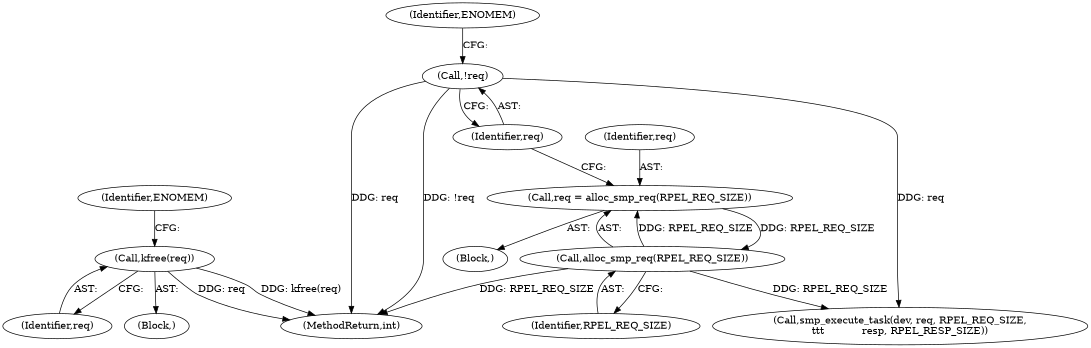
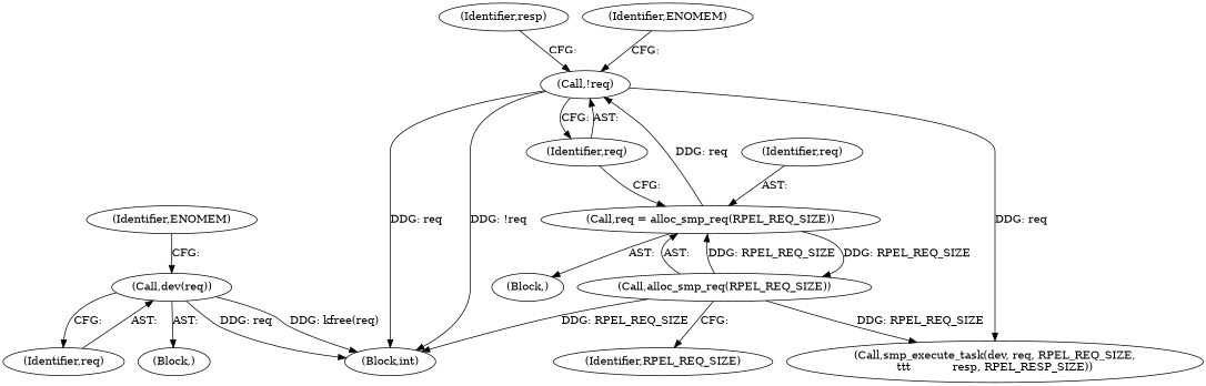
  digraph {
-   n1 [label="(Call,kfree(req))"]
+   n1 [label="(Call,dev(req))"]
    n2 [label="(Block,)"]
    n3 [label="(Identifier,req)"]
-   n4 [label="(MethodReturn,int)"]
+   n4 [label="(Block,int)"]
    n5 [label="(Call,!req)"]
    n6 [label="(Identifier,req)"]
    n7 [label="(Call,smp_execute_task(dev, req, RPEL_REQ_SIZE,\n\t\t\t            resp, RPEL_RESP_SIZE))"]
    n8 [label="(Call,req = alloc_smp_req(RPEL_REQ_SIZE))"]
    n9 [label="(Call,alloc_smp_req(RPEL_REQ_SIZE))"]
    n10 [label="(Block,)"]
    n11 [label="(Identifier,RPEL_REQ_SIZE)"]
    n12 [label="(Identifier,req)"]
+   n13 [label="(Identifier,resp)"]
    n14 [label="(Identifier,ENOMEM)"]
    n15 [label="(Identifier,ENOMEM)"]
    n1 -> n2 [label="AST: "]
    n1 -> n3 [label="CFG: "]
    n1 -> n4 [label="DDG: req"]
    n1 -> n4 [label="DDG: kfree(req)"]
    n3 -> n1 [label="AST: "]
    n5 -> n4 [label="DDG: req"]
    n5 -> n4 [label="DDG: !req"]
    n5 -> n6 [label="CFG: "]
    n5 -> n7 [label="DDG: req"]
    n6 -> n5 [label="AST: "]
    n6 -> n8 [label="CFG: "]
+   n8 -> n5 [label="DDG: req"]
    n8 -> n9 [label="DDG: RPEL_REQ_SIZE"]
    n8 -> n10 [label="AST: "]
    n9 -> n4 [label="DDG: RPEL_REQ_SIZE"]
    n9 -> n7 [label="DDG: RPEL_REQ_SIZE"]
    n9 -> n8 [label="AST: "]
    n9 -> n8 [label="DDG: RPEL_REQ_SIZE"]
    n9 -> n11 [label="CFG: "]
-   n11 -> n9 [label="AST: "]
    n12 -> n8 [label="AST: "]
+   n13 -> n5 [label="CFG: "]
    n14 -> n1 [label="CFG: "]
    n15 -> n5 [label="CFG: "]
  }
